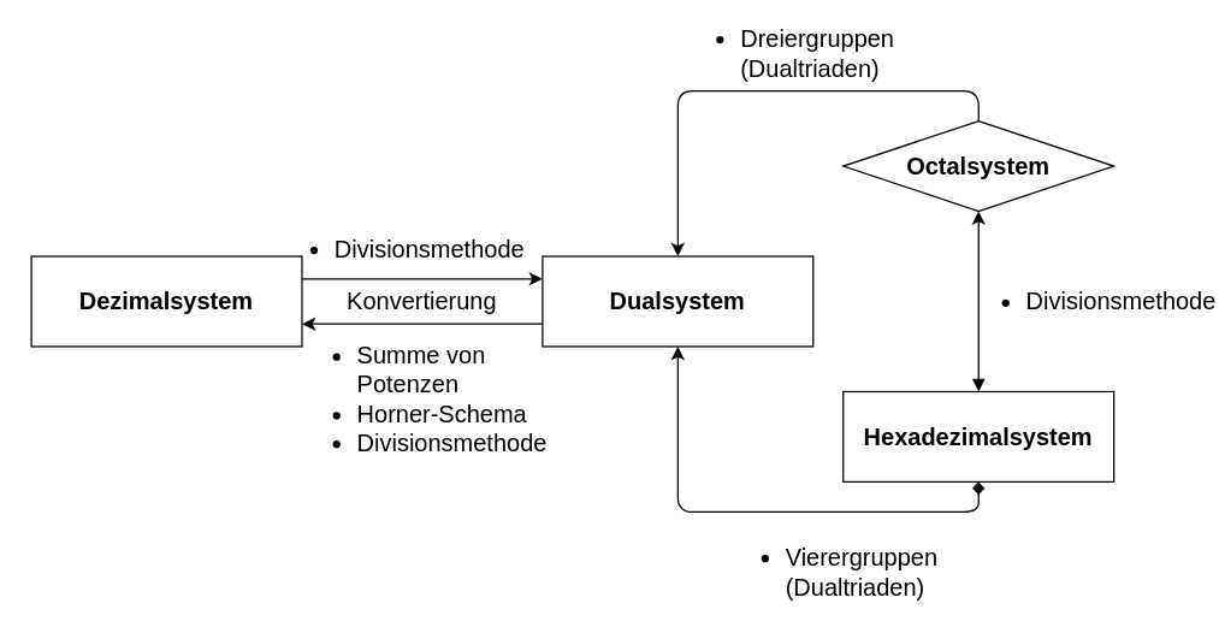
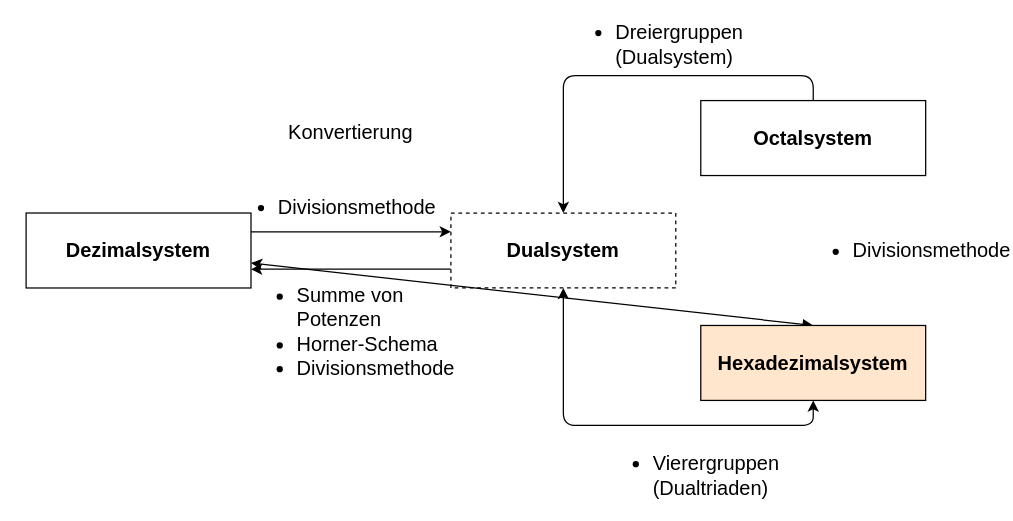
  <mxCell id="0" />
  <mxCell id="1" parent="0" />
  <mxCell id="2" style="edgeStyle=none;html=1;exitX=1;exitY=0.25;exitDx=0;exitDy=0;entryX=0;entryY=0.25;entryDx=0;entryDy=0;fontFamily=Helvetica;fontSize=16;" edge="1" parent="1" source="3" target="7"><mxGeometry relative="1" as="geometry" /></mxCell>
  <mxCell id="3" value="Dezimalsystem" style="rounded=0;whiteSpace=wrap;html=1;fontStyle=1;fontFamily=Helvetica;fontSize=16;" vertex="1" parent="1"><mxGeometry y="170" width="180" height="60" as="geometry" x="20" /></mxCell>
  <mxCell id="4" style="edgeStyle=none;html=1;exitX=0;exitY=0.75;exitDx=0;exitDy=0;entryX=1;entryY=0.75;entryDx=0;entryDy=0;fontFamily=Helvetica;fontSize=16;" edge="1" parent="1" source="7" target="3"><mxGeometry relative="1" as="geometry" /></mxCell>
  <mxCell id="5" style="edgeStyle=elbowEdgeStyle;html=1;exitX=0.5;exitY=0;exitDx=0;exitDy=0;entryX=0.5;entryY=0;entryDx=0;entryDy=0;elbow=vertical;fontFamily=Helvetica;startArrow=classic;startFill=1;fontSize=16;endArrow=none;" edge="1" parent="1" source="7" target="10"><mxGeometry relative="1" as="geometry"><Array as="points"><mxPoint x="540" y="60" /></Array></mxGeometry></mxCell>
- <mxCell id="6" style="edgeStyle=elbowEdgeStyle;html=1;exitX=0.5;exitY=1;exitDx=0;exitDy=0;entryX=0.5;entryY=1;entryDx=0;entryDy=0;elbow=vertical;fontFamily=Helvetica;startArrow=classic;startFill=1;fontSize=16;endArrow=diamond;" edge="1" parent="1" source="7" target="9"><mxGeometry relative="1" as="geometry"><Array as="points"><mxPoint x="540" y="340" /></Array></mxGeometry></mxCell>
- <mxCell id="7" value="Dualsystem" style="rounded=0;whiteSpace=wrap;html=1;fontStyle=1;fontFamily=Helvetica;fontSize=16;" vertex="1" parent="1"><mxGeometry x="360" y="170" width="180" height="60" as="geometry" /></mxCell>
- <mxCell id="8" style="edgeStyle=none;html=1;exitX=0.5;exitY=0;exitDx=0;exitDy=0;entryX=0.5;entryY=1;entryDx=0;entryDy=0;startArrow=block;startFill=1;" edge="1" parent="1" source="9" target="10"><mxGeometry relative="1" as="geometry" /></mxCell>
- <mxCell id="9" value="Hexadezimalsystem" style="rounded=0;whiteSpace=wrap;html=1;fontStyle=1;fontFamily=Helvetica;fontSize=16;" vertex="1" parent="1"><mxGeometry x="560" y="260" width="180" height="60" as="geometry" /></mxCell>
- <mxCell id="10" value="Octalsystem" style="rhombus;whiteSpace=wrap;html=1;fontStyle=1;fontFamily=Helvetica;fontSize=16;" vertex="1" parent="1"><mxGeometry x="560" y="80" width="180" height="60" as="geometry" /></mxCell>
- <mxCell id="11" value="Konvertierung" style="text;html=1;align=center;verticalAlign=middle;whiteSpace=wrap;rounded=0;fontSize=16;" vertex="1" parent="1"><mxGeometry x="220" y="190" width="120" height="20" as="geometry" /></mxCell>
+ <mxCell id="6" style="edgeStyle=elbowEdgeStyle;html=1;exitX=0.5;exitY=1;exitDx=0;exitDy=0;entryX=0.5;entryY=1;entryDx=0;entryDy=0;elbow=vertical;fontFamily=Helvetica;startArrow=classic;startFill=1;fontSize=16;" edge="1" parent="1" source="7" target="9"><mxGeometry relative="1" as="geometry"><Array as="points"><mxPoint x="540" y="340" /></Array></mxGeometry></mxCell>
+ <mxCell id="7" value="Dualsystem" style="rounded=0;whiteSpace=wrap;html=1;fontStyle=1;fontFamily=Helvetica;fontSize=16;dashed=1;" vertex="1" parent="1"><mxGeometry x="360" y="170" width="180" height="60" as="geometry" /></mxCell>
+ <mxCell id="8" style="edgeStyle=none;html=1;exitX=0.5;exitY=0;exitDx=0;exitDy=0;startArrow=block;startFill=1;" edge="1" parent="1" source="9" target="3"><mxGeometry relative="1" as="geometry" /></mxCell>
+ <mxCell id="9" value="Hexadezimalsystem" style="rounded=0;whiteSpace=wrap;html=1;fontStyle=1;fontFamily=Helvetica;fontSize=16;fillColor=#ffe6cc;" vertex="1" parent="1"><mxGeometry x="560" y="260" width="180" height="60" as="geometry" /></mxCell>
+ <mxCell id="10" value="Octalsystem" style="rounded=0;whiteSpace=wrap;html=1;fontStyle=1;fontFamily=Helvetica;fontSize=16;" vertex="1" parent="1"><mxGeometry x="560" y="80" width="180" height="60" as="geometry" /></mxCell>
+ <mxCell id="11" value="Konvertierung" style="text;html=1;align=center;verticalAlign=middle;whiteSpace=wrap;rounded=0;fontSize=16;" vertex="1" parent="1"><mxGeometry x="220" y="95" width="120" height="20" as="geometry" /></mxCell>
  <mxCell id="12" value="&lt;ul&gt;&lt;li&gt;Divisionsmethode&lt;/li&gt;&lt;/ul&gt;" style="text;html=1;align=left;verticalAlign=middle;whiteSpace=wrap;rounded=0;fontSize=16;" vertex="1" parent="1"><mxGeometry x="180" y="150" width="60" height="30" as="geometry" /></mxCell>
  <mxCell id="13" value="&lt;ul&gt;&lt;li&gt;Summe von Potenzen&lt;/li&gt;&lt;li&gt;Horner-Schema&lt;/li&gt;&lt;li&gt;Divisionsmethode&lt;/li&gt;&lt;/ul&gt;" style="text;html=1;align=left;verticalAlign=middle;whiteSpace=wrap;rounded=0;fontSize=16;" vertex="1" parent="1"><mxGeometry x="195" y="250" width="150" height="30" as="geometry" /></mxCell>
- <mxCell id="14" value="&lt;ul&gt;&lt;li&gt;Dreiergruppen (Dualtriaden)&lt;/li&gt;&lt;/ul&gt;" style="text;html=1;align=left;verticalAlign=middle;whiteSpace=wrap;rounded=0;fontSize=16;" vertex="1" parent="1"><mxGeometry x="450" y="20" width="200" height="30" as="geometry" /></mxCell>
+ <mxCell id="14" value="&lt;ul&gt;&lt;li&gt;Dreiergruppen (Dualsystem)&lt;/li&gt;&lt;/ul&gt;" style="text;html=1;align=left;verticalAlign=middle;whiteSpace=wrap;rounded=0;fontSize=16;" vertex="1" parent="1"><mxGeometry x="450" y="20" width="200" height="30" as="geometry" /></mxCell>
  <mxCell id="15" value="&lt;ul&gt;&lt;li&gt;Vierergruppen (Dualtriaden)&lt;/li&gt;&lt;/ul&gt;" style="text;html=1;align=left;verticalAlign=middle;whiteSpace=wrap;rounded=0;fontSize=16;" vertex="1" parent="1"><mxGeometry x="480" y="365" width="200" height="30" as="geometry" /></mxCell>
  <mxCell id="16" value="&lt;ul&gt;&lt;li&gt;Divisionsmethode&lt;/li&gt;&lt;/ul&gt;" style="text;html=1;align=left;verticalAlign=middle;whiteSpace=wrap;rounded=0;fontSize=16;" vertex="1" parent="1"><mxGeometry x="640" y="185" width="60" height="30" as="geometry" /></mxCell>
